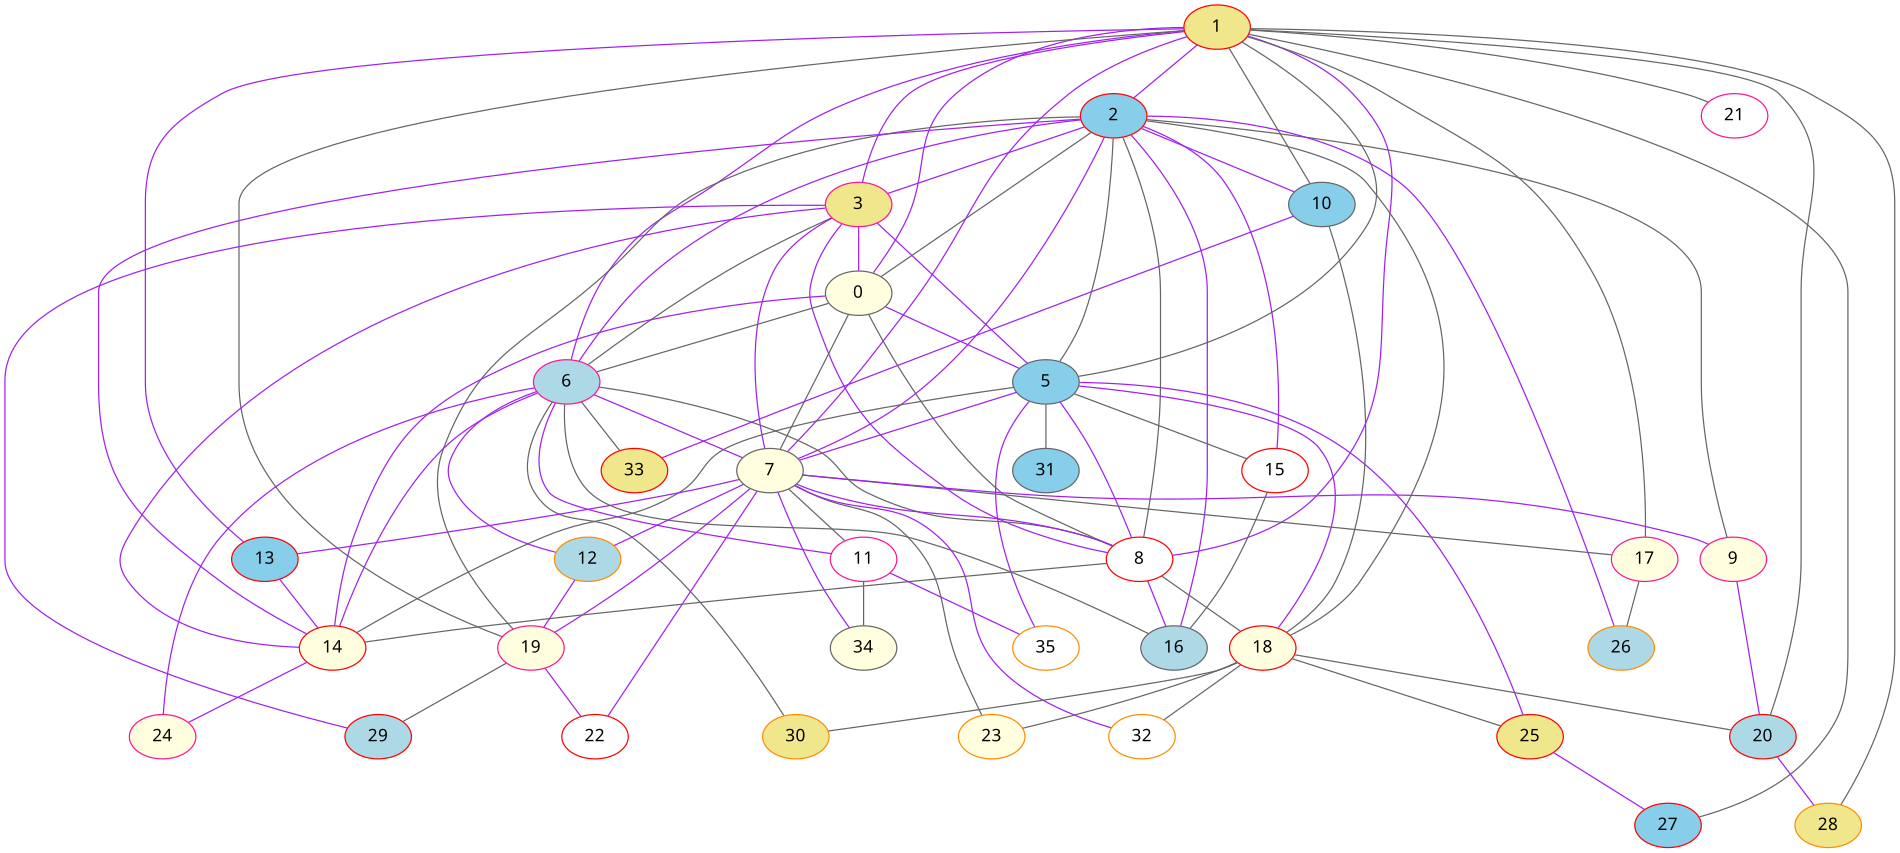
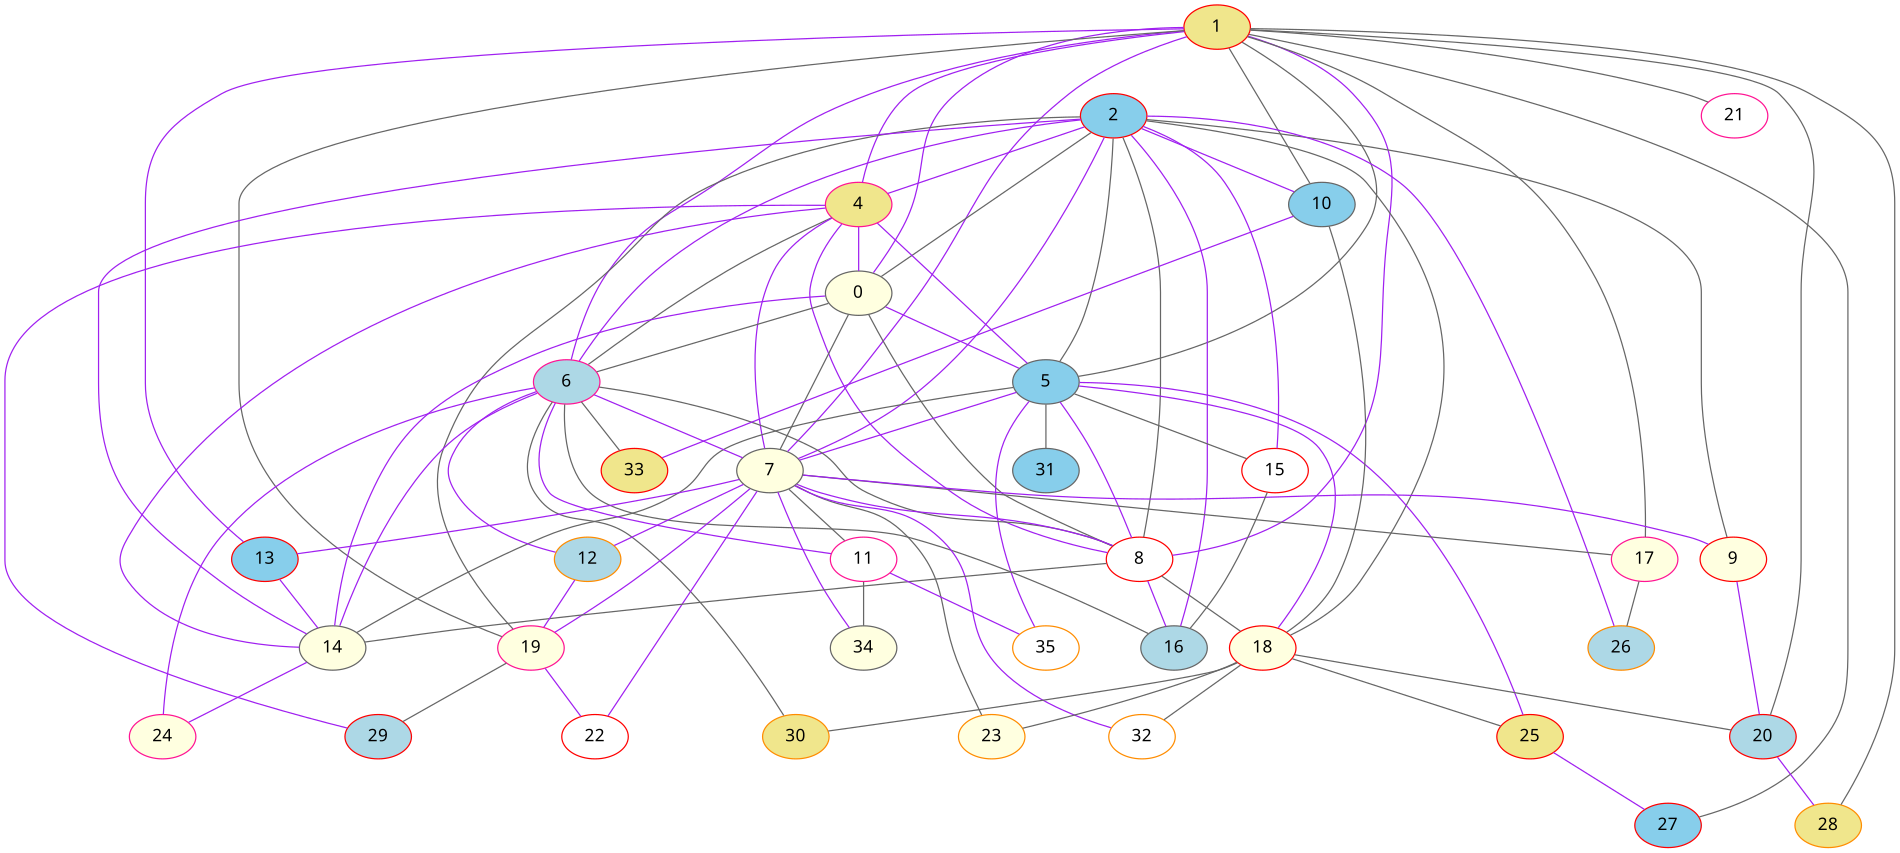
  graph {
    fontname="Noto Sans"
    node [color=red fillcolor=lightyellow fontname="Noto Sans" style=filled]
    edge [color=purple fontname="Noto Sans" weight=1.0]
    1 [fillcolor=khaki]
    2 [fillcolor=skyblue]
-   3 [color=deeppink fillcolor=khaki]
+   3 [color=deeppink fillcolor=khaki label=4]
    n4 [color=gray40 label=0]
    5 [color=gray40 fillcolor=skyblue]
    6 [color=deeppink fillcolor=lightblue]
    7 [color=gray40]
    8 [fillcolor=white]
    10 [color=gray40 fillcolor=skyblue]
    13 [fillcolor=skyblue]
    17 [color=deeppink]
    19 [color=deeppink]
    20 [fillcolor=lightblue]
    21 [color=deeppink fillcolor=white]
    27 [fillcolor=skyblue]
    28 [color=darkorange fillcolor=khaki]
-   9 [color=deeppink]
-   14
+   9
+   14 [color=gray40]
    15 [fillcolor=white]
    16 [color=gray40 fillcolor=lightblue]
    18
    26 [color=darkorange fillcolor=lightblue]
    29 [fillcolor=lightblue]
    25 [fillcolor=khaki]
    31 [color=gray40 fillcolor=skyblue]
    35 [color=darkorange fillcolor=white]
    11 [color=deeppink fillcolor=white]
    12 [color=darkorange fillcolor=lightblue]
    24 [color=deeppink]
    30 [color=darkorange fillcolor=khaki]
    33 [fillcolor=khaki]
    22 [fillcolor=white]
    23 [color=darkorange]
    32 [color=darkorange fillcolor=white]
    34 [color=gray40]
-   1 -- 2 [weight=2.0]
    1 -- 3 [weight=2.0]
    1 -- n4
    1 -- 5 [color=gray40]
    1 -- 6
    1 -- 7
    1 -- 8 [weight=2.0]
    1 -- 10 [color=gray40]
    1 -- 13
    1 -- 17 [color=gray40]
    1 -- 19 [color=gray40]
    1 -- 20 [color=gray40]
    1 -- 21 [color=gray40]
    1 -- 27 [color=gray40]
    1 -- 28 [color=gray40]
    2 -- 3 [weight=4.0]
    2 -- n4 [color=gray40 weight=3.0]
    2 -- 5 [color=gray40 weight=5.0]
    2 -- 6 [weight=2.0]
    2 -- 7 [weight=2.0]
    2 -- 8 [color=gray40 weight=2.0]
    2 -- 10 [weight=4.0]
    2 -- 19 [color=gray40]
    2 -- 9 [color=gray40]
    2 -- 14 [weight=2.0]
    2 -- 15
    2 -- 16
    2 -- 18 [color=gray40 weight=2.0]
    2 -- 26
    3 -- n4 [weight=2.0]
    3 -- 5 [weight=12.0]
    3 -- 6 [color=gray40 weight=2.0]
    3 -- 7 [weight=3.0]
    3 -- 8 [weight=3.0]
    3 -- 14
    3 -- 29
    n4 -- 5 [weight=3.0]
    n4 -- 6 [color=gray40]
    n4 -- 7 [color=gray40]
    n4 -- 8 [color=gray40]
    n4 -- 14 [weight=7.0]
    5 -- 7
    5 -- 8
    5 -- 14 [color=gray40]
    5 -- 15 [color=gray40]
    5 -- 18
    5 -- 25
    5 -- 31 [color=gray40 weight=2.0]
    5 -- 35
    6 -- 7 [weight=2.0]
    6 -- 8 [color=gray40]
    6 -- 14
    6 -- 16 [color=gray40]
    6 -- 11
    6 -- 12
    6 -- 24
    6 -- 30 [color=gray40]
    6 -- 33 [color=gray40]
    7 -- 8
    7 -- 13
    7 -- 17 [color=gray40]
    7 -- 19
    7 -- 9
    7 -- 11 [color=gray40]
    7 -- 12
    7 -- 22
    7 -- 23 [color=gray40]
    7 -- 32
    7 -- 34
    8 -- 14 [color=gray40]
    8 -- 16
    8 -- 18 [color=gray40 weight=4.0]
    10 -- 18 [color=gray40]
    10 -- 33
    13 -- 14
    17 -- 26 [color=gray40]
    19 -- 29 [color=gray40]
    19 -- 22
    20 -- 28
    9 -- 20
    14 -- 24
    15 -- 16 [color=gray40 weight=2.0]
    18 -- 20 [color=gray40]
    18 -- 25 [color=gray40]
    18 -- 30 [color=gray40]
    18 -- 23 [color=gray40]
    18 -- 32 [color=gray40]
    25 -- 27
    11 -- 35
    11 -- 34 [color=gray40]
    12 -- 19
  }
